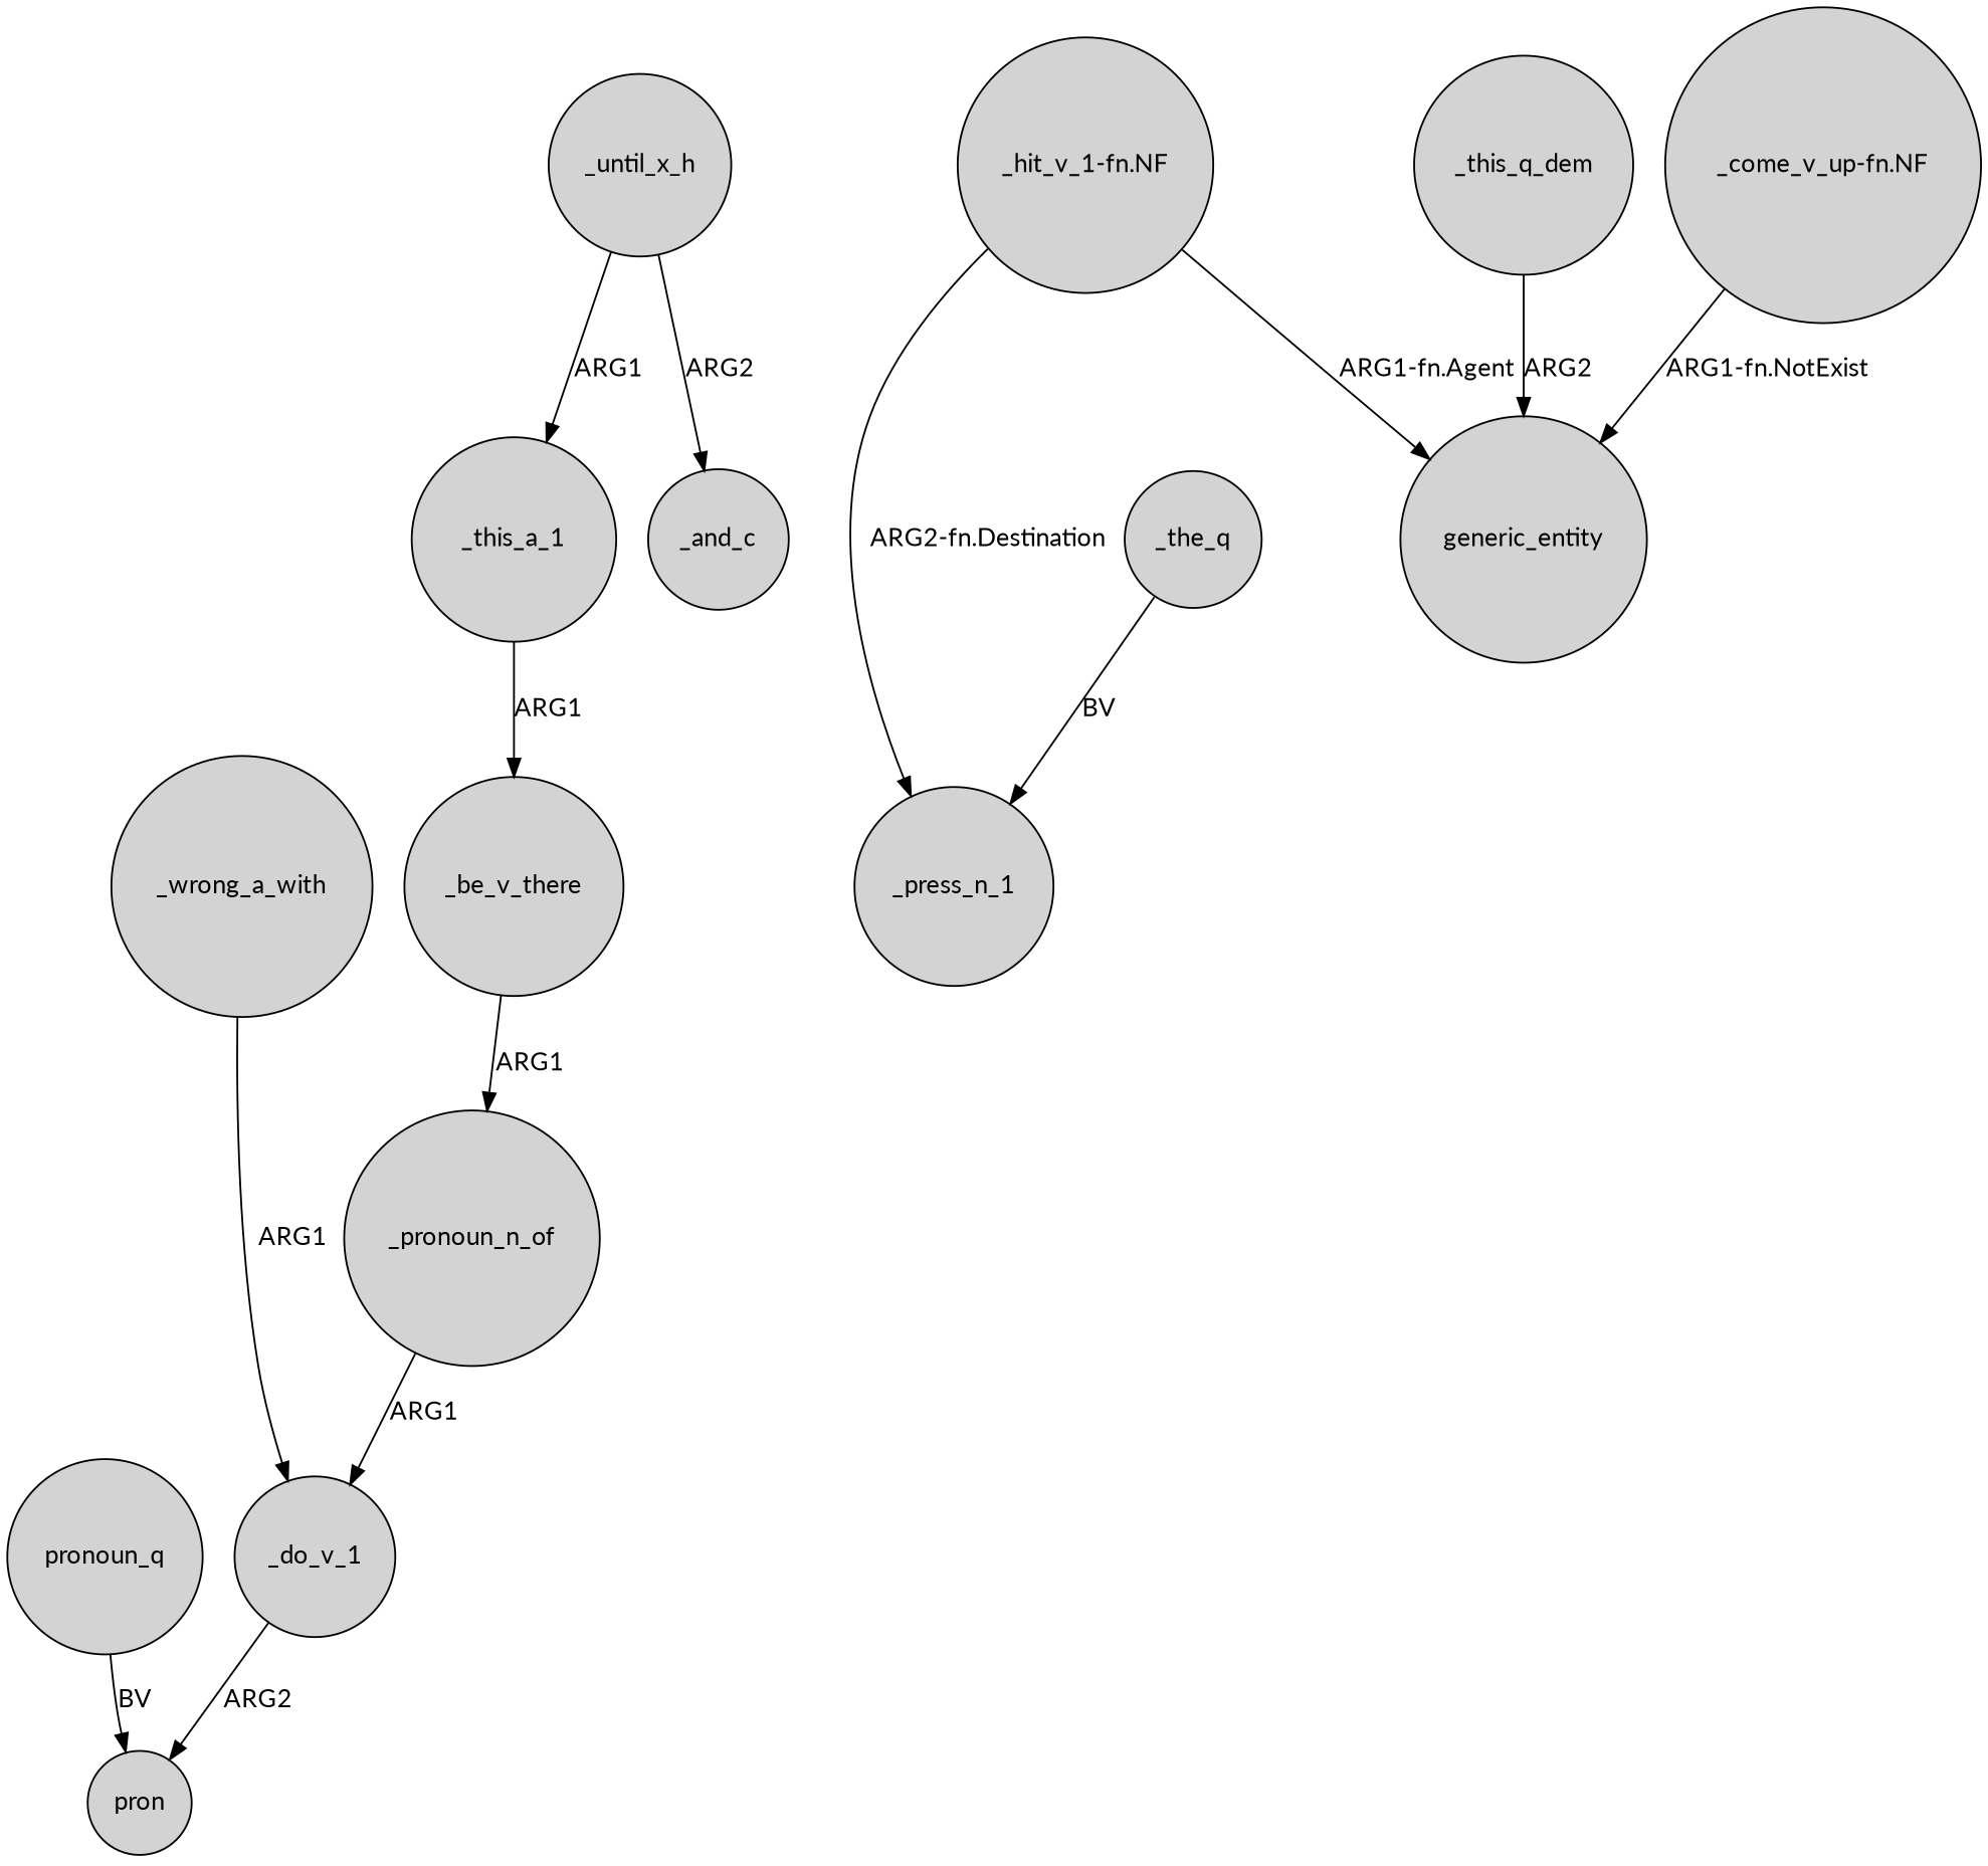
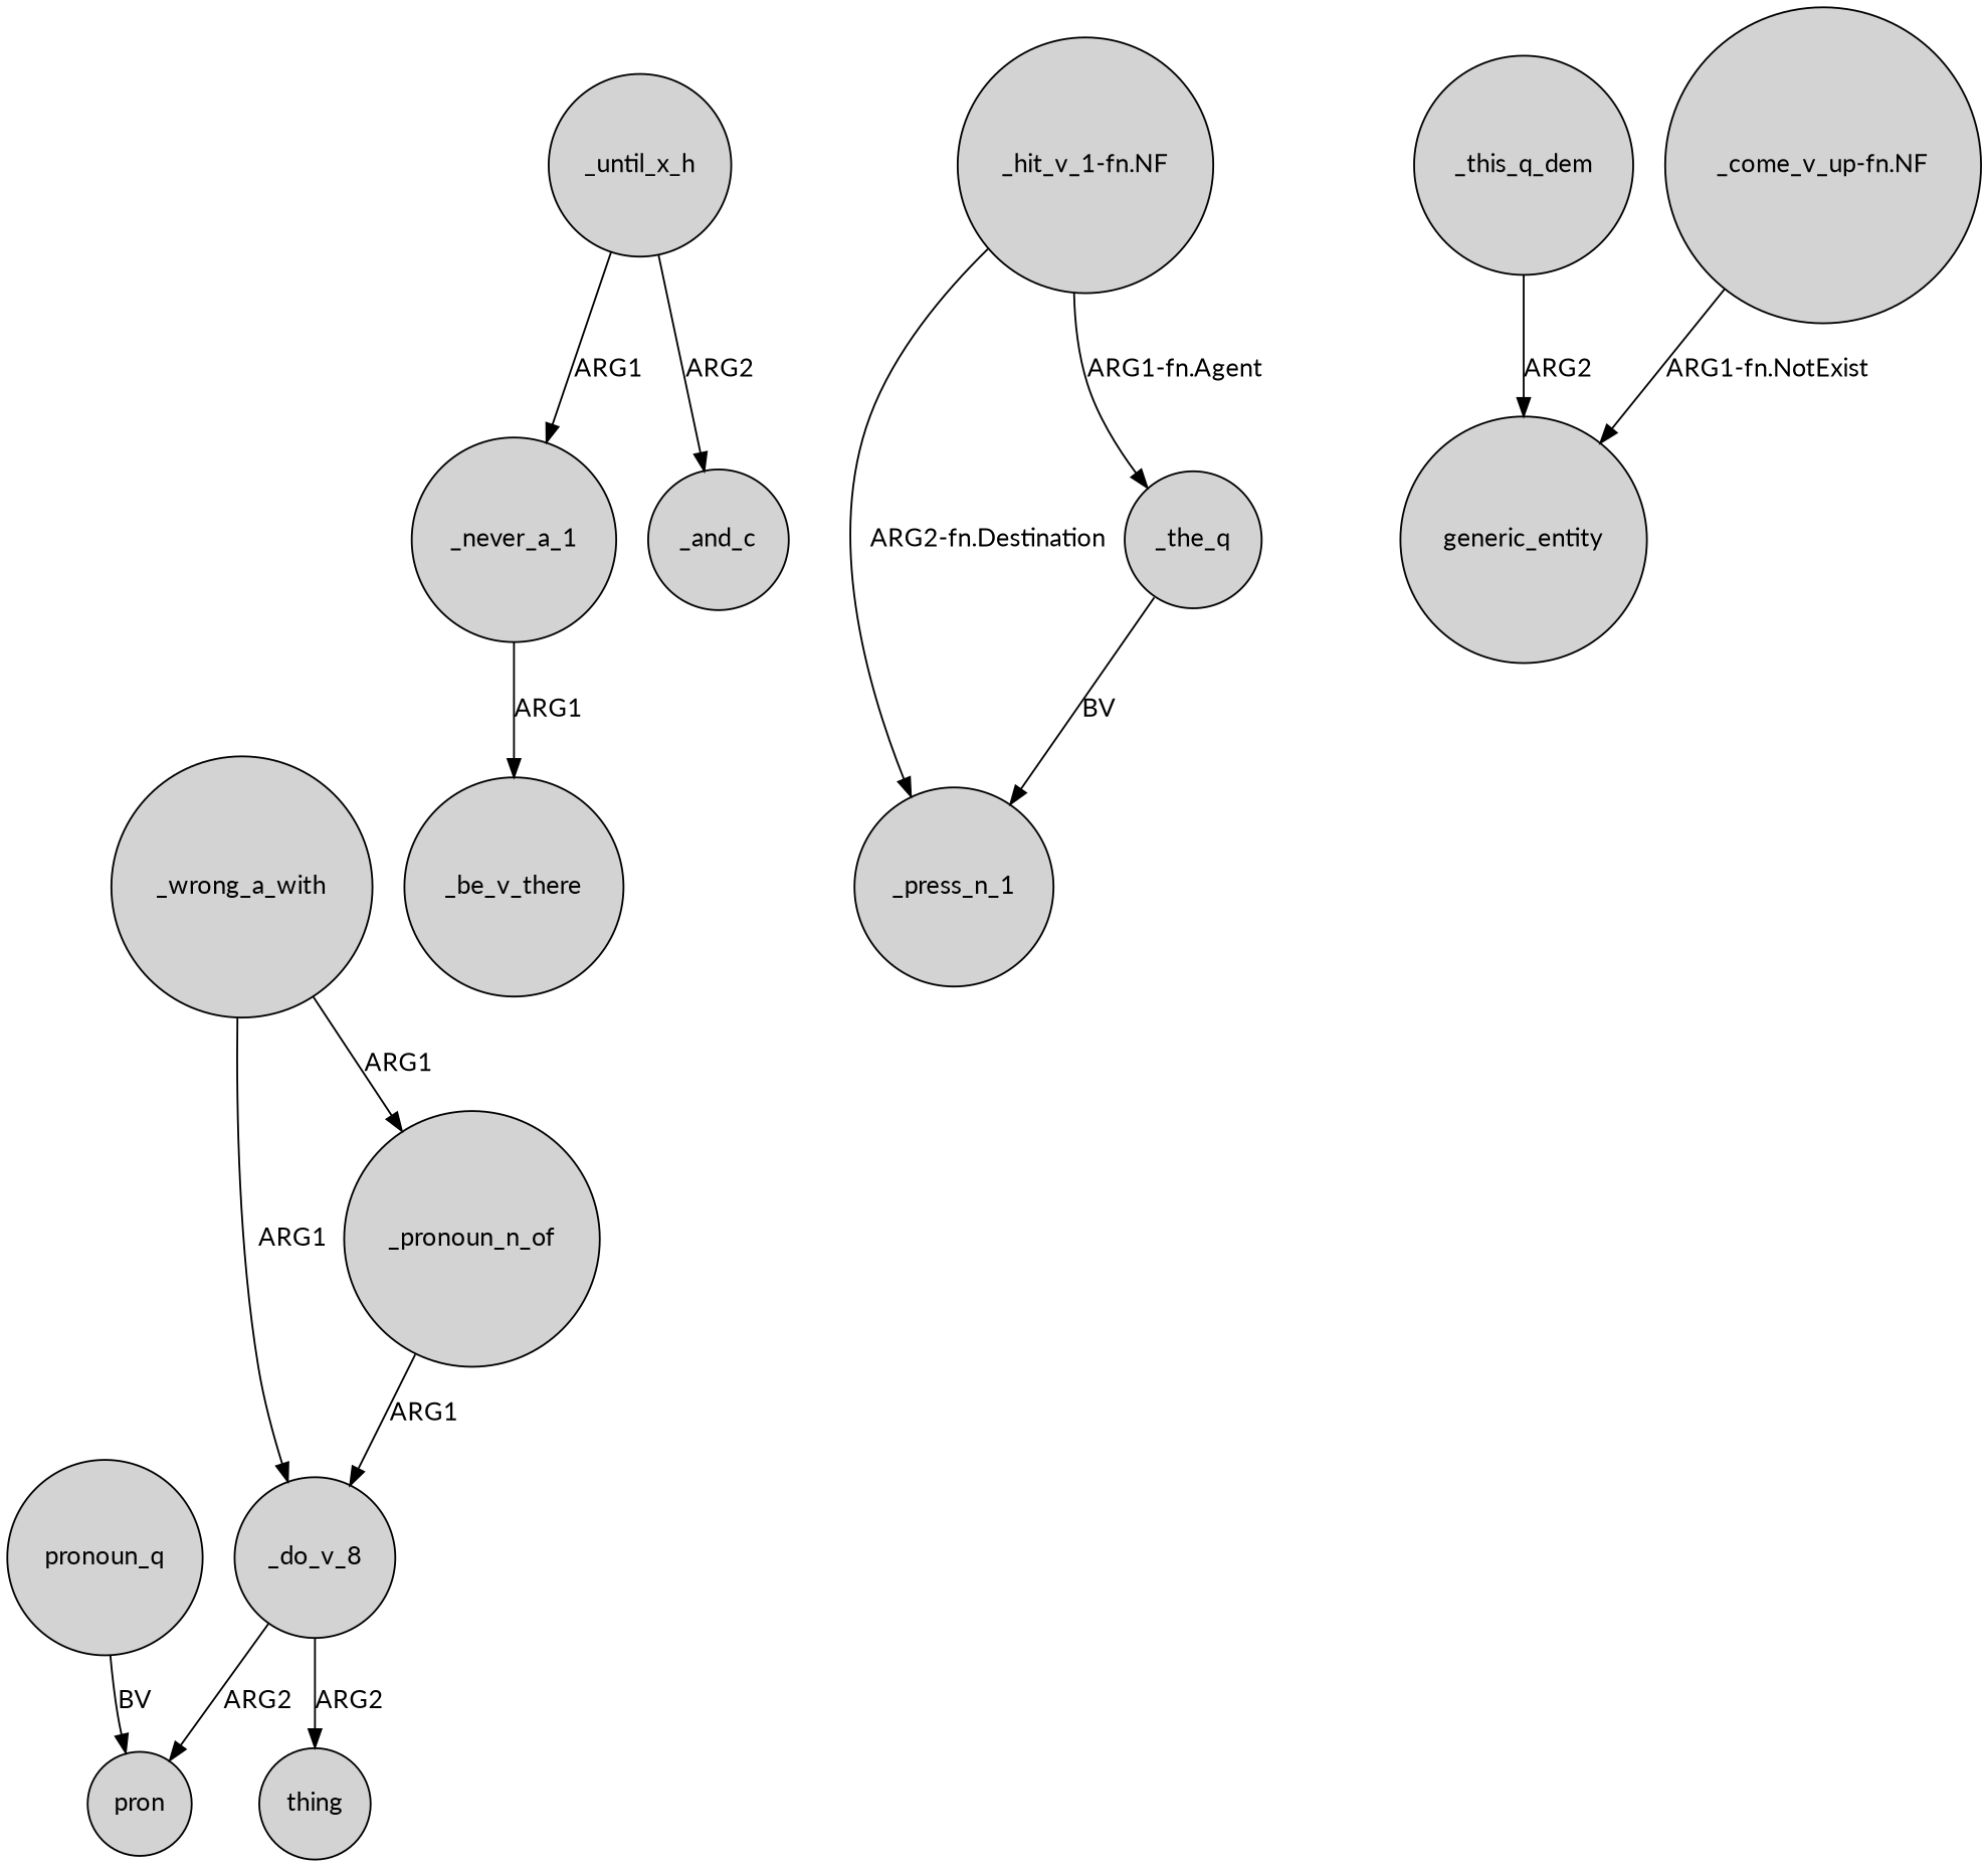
  digraph {
    fontname=Lato
    node [fontname=Lato shape=circle style=filled]
    edge [fontname=Lato]
    n1 [label=_pronoun_n_of]
    _be_v_there
-   _do_v_1
+   _do_v_1 [label=_do_v_8]
    pron
+   thing
    "_hit_v_1-fn.NF"
    _press_n_1
    generic_entity
    _the_q
    _this_q_dem
-   _never_a_1 [label=_this_a_1]
+   _never_a_1
    _until_x_h
    _and_c
    "_come_v_up-fn.NF"
    _wrong_a_with
    pronoun_q
    n1 -> _do_v_1 [label=ARG1]
-   _be_v_there -> n1 [label=ARG1]
+   _wrong_a_with -> n1 [label=ARG1]
    _do_v_1 -> pron [label=ARG2]
+   _do_v_1 -> thing [label=ARG2]
    "_hit_v_1-fn.NF" -> _press_n_1 [label="ARG2-fn.Destination"]
-   "_hit_v_1-fn.NF" -> generic_entity [label="ARG1-fn.Agent"]
+   "_hit_v_1-fn.NF" -> _the_q [label="ARG1-fn.Agent"]
    _the_q -> _press_n_1 [label=BV]
    _this_q_dem -> generic_entity [label=ARG2]
    _never_a_1 -> _be_v_there [label=ARG1]
    _until_x_h -> _never_a_1 [label=ARG1]
    _until_x_h -> _and_c [label=ARG2]
    "_come_v_up-fn.NF" -> generic_entity [label="ARG1-fn.NotExist"]
    _wrong_a_with -> _do_v_1 [label=ARG1]
    pronoun_q -> pron [label=BV]
  }
